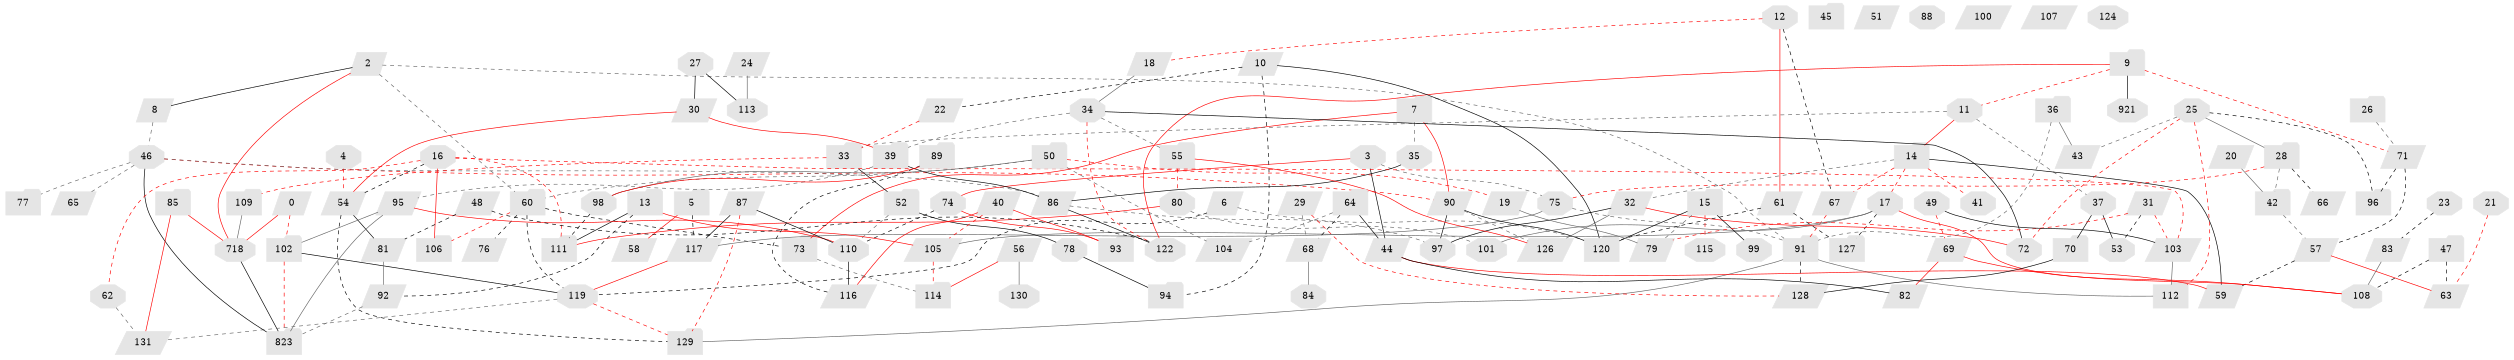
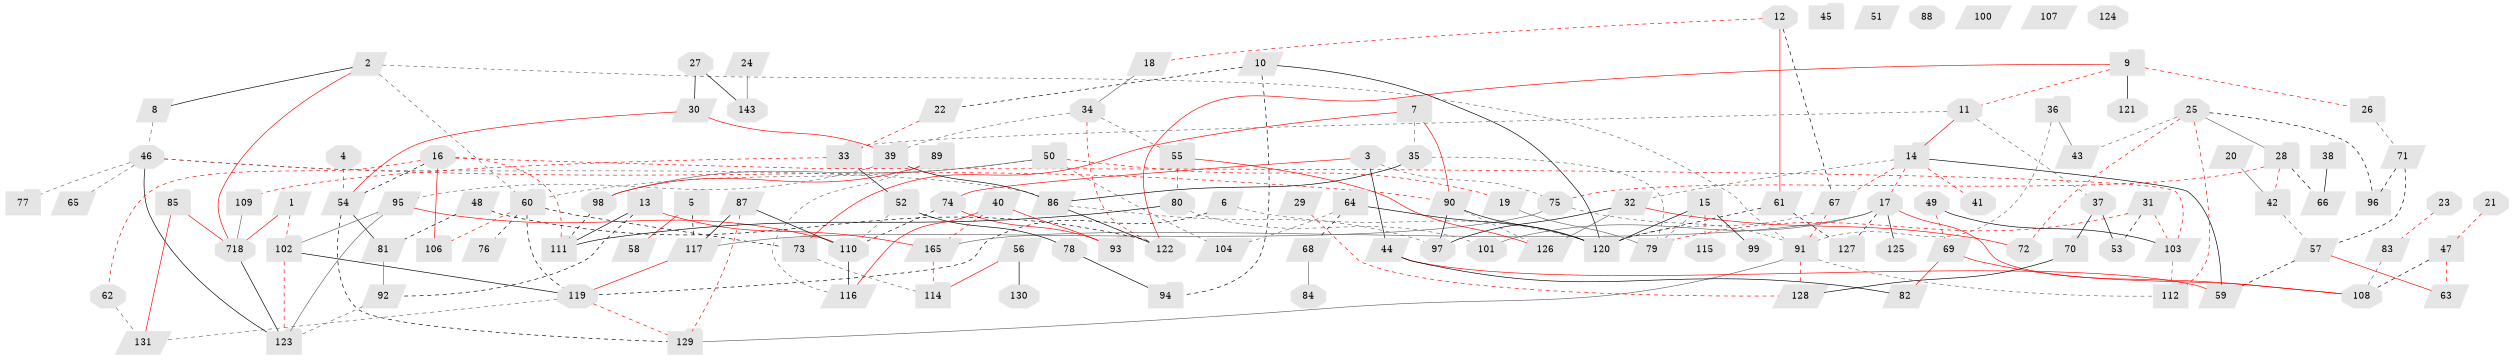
  graph {
    node [color=gray90 shape=parallelogram style=filled]
    edge [color=black style=dashed]
    102 [shape=folder]
-   1 [label=0]
+   1
    n3 [label=718 shape=octagon]
    119 [shape=octagon]
-   123 [shape=folder label=823]
+   123 [shape=folder]
    2
    8
    60 [shape=folder]
    91 [shape=folder]
    46 [shape=octagon]
    73 [shape=folder]
    106 [shape=folder]
    76
    112 [shape=folder]
    128
    129 [shape=folder]
    3 [shape=octagon]
    44
    74 [shape=octagon]
    75 [shape=octagon]
    59
    82
    93 [shape=folder]
    110 [shape=octagon]
    117
    4 [shape=octagon]
    54
    81
    5 [shape=folder]
    58
    6
    120 [shape=folder]
    131
    7 [shape=folder]
    35 [shape=octagon]
    90
    79
    86
    114 [shape=folder]
    97 [shape=octagon]
    126
    65
    77 [shape=folder]
    9 [shape=folder]
    11 [shape=octagon]
    26 [shape=folder]
-   121 [shape=octagon label=921]
+   121 [shape=octagon]
    122 [shape=octagon]
    14 [shape=folder]
    33 [shape=folder]
    37 [shape=octagon]
    71
    10
    22
    94 [shape=folder]
    67
    17 [shape=octagon]
    32
    41 [shape=octagon]
    52 [shape=folder]
    109 [shape=folder]
    53 [shape=octagon]
    70 [shape=folder]
    12 [shape=octagon]
    18
    61
    34 [shape=octagon]
    127 [shape=folder]
    13 [shape=folder]
    92
-   105
+   105 [label=165]
    111 [shape=folder]
    101 [shape=octagon]
    108 [shape=octagon]
+   125 [shape=octagon]
    72 [shape=octagon]
    15 [shape=folder]
    99 [shape=octagon]
    115 [shape=octagon]
    16 [shape=octagon]
    62 [shape=octagon]
    103
    39 [shape=folder]
    55 [shape=folder]
    19
    42 [shape=folder]
    20
    57
    21 [shape=octagon]
    63
    23 [shape=octagon]
    83
-   113 [shape=octagon]
+   113 [shape=octagon label=143]
    24
    25 [shape=octagon]
    28 [shape=folder]
    43
    96 [shape=folder]
    66
    27 [shape=octagon]
    30
    29
    68
    84 [shape=octagon]
    95
    31
    78 [shape=octagon]
    80 [shape=octagon]
    36 [shape=folder]
+   38 [shape=folder]
    40
    116
    45 [shape=folder]
    47 [shape=folder]
    48
    49 [shape=octagon]
    69
    50 [shape=folder]
    98 [shape=octagon]
    104
    51
    56
    130 [shape=octagon]
    64 [shape=folder]
    85 [shape=folder]
    87
    88 [shape=octagon]
    89 [shape=folder]
    100
    107
    124 [shape=octagon]
    102 -- 119 [style=solid]
    102 -- 123 [color=red]
    1 -- 102 [color=red]
    1 -- n3 [color=red style=solid]
    n3 -- 123 [style=solid]
    119 -- 129 [color=red]
    119 -- 131 [color=gray40]
    2 -- n3 [color=red style=solid]
    2 -- 8 [style=solid]
    2 -- 60 [color=gray40]
    2 -- 91 [color=gray40]
    8 -- 46 [color=gray40]
    60 -- 119
    60 -- 73
    60 -- 106 [color=red]
    60 -- 76
-   91 -- 112 [color=gray40 style=solid]
-   91 -- 128
+   91 -- 112 [color=gray40]
+   91 -- 128 [color=red]
    91 -- 129 [color=gray40 style=solid]
    46 -- 123 [style=solid]
    46 -- 90 [color=red]
    46 -- 86 [color=gray40]
    46 -- 65 [color=gray40]
    46 -- 77 [color=gray40]
    73 -- 114 [color=gray40]
    3 -- 44 [style=solid]
    3 -- 74 [color=red style=solid]
    3 -- 75 [color=gray40]
    44 -- 59 [color=red style=solid]
    44 -- 82 [style=solid]
    74 -- 93 [color=red style=solid]
    74 -- 110
    75 -- 91 [color=gray40]
    75 -- 117 [color=gray40 style=solid]
    110 -- 116 [style=solid]
    117 -- 119 [color=red style=solid]
    4 -- 54 [color=red]
    54 -- 129
    54 -- 81 [style=solid]
    81 -- 92 [color=gray40 style=solid]
    5 -- 117
    5 -- 58 [color=red style=solid]
    6 -- 119
    6 -- 120 [color=gray40]
    7 -- 73 [color=red style=solid]
    7 -- 35 [color=gray40]
    7 -- 90 [color=red style=solid]
+   35 -- 79 [color=gray40]
    35 -- 86 [style=solid]
    90 -- 120 [style=solid]
    90 -- 97 [style=solid]
    90 -- 126 [color=gray40]
    86 -- 97 [color=gray40]
    86 -- 122 [style=solid]
    9 -- 11 [color=red]
-   9 -- 71 [color=red]
+   9 -- 26 [color=red]
    9 -- 121 [style=solid]
    9 -- 122 [color=red style=solid]
    11 -- 14 [color=red style=solid]
    11 -- 33 [color=gray40]
    11 -- 37 [color=gray40]
    26 -- 71 [color=gray40]
    14 -- 59 [style=solid]
    14 -- 67 [color=red]
    14 -- 17 [color=red]
    14 -- 32 [color=gray40]
    14 -- 41 [color=red]
    33 -- 52 [style=solid]
    33 -- 109 [color=red]
    37 -- 53 [style=solid]
    37 -- 70 [style=solid]
    71 -- 57
    71 -- 96
    10 -- 120 [style=solid]
    10 -- 22
    10 -- 94
    22 -- 33 [color=red]
    67 -- 91 [color=red]
+   67 -- 120 [color=gray40]
    17 -- 127
    17 -- 105 [color=gray40 style=solid]
    17 -- 101 [color=gray40 style=solid]
    17 -- 108 [color=red style=solid]
+   17 -- 125 [style=solid]
    32 -- 97 [style=solid]
    32 -- 126 [color=gray40 style=solid]
    32 -- 72 [color=red style=solid]
    52 -- 110 [color=gray40]
    52 -- 78 [style=solid]
    109 -- n3 [color=gray40 style=solid]
    70 -- 128 [style=solid]
    12 -- 67
    12 -- 18 [color=red]
    12 -- 61 [color=red style=solid]
    18 -- 34 [color=gray40 style=solid]
    61 -- 120
    61 -- 127
    34 -- 122 [color=red]
-   34 -- 72 [style=solid]
    34 -- 39 [color=gray40]
    34 -- 55 [color=gray40]
    13 -- 92
    13 -- 105 [color=red style=solid]
    13 -- 111 [style=solid]
    92 -- 123 [color=gray40]
    105 -- 114 [color=red]
    15 -- 120 [style=solid]
    15 -- 79 [color=gray40]
    15 -- 99 [style=solid]
    15 -- 115 [color=red]
    16 -- 106 [color=red style=solid]
    16 -- 54
    16 -- 111 [color=red]
    16 -- 62 [color=red]
    16 -- 103 [color=red]
    62 -- 131 [color=gray40]
-   103 -- 112 [color=gray40 style=solid]
+   103 -- 112 [color=gray40]
    39 -- 86 [style=solid]
    39 -- 95 [color=gray40]
    55 -- 126 [color=red style=solid]
    55 -- 80 [color=red]
    19 -- 79 [color=gray40 style=solid]
    42 -- 57 [color=gray40]
    20 -- 42 [color=gray40 style=solid]
    57 -- 59
    57 -- 63 [color=red style=solid]
-   21 -- 63 [color=red]
-   23 -- 83
-   83 -- 108 [color=gray40 style=solid]
+   21 -- 47 [color=red]
+   23 -- 83 [color=red]
+   83 -- 108 [color=gray40]
    24 -- 113 [color=gray40 style=solid]
    25 -- 112 [color=red]
    25 -- 72 [color=red]
    25 -- 28 [color=gray40 style=solid]
    25 -- 43 [color=gray40]
    25 -- 96
    28 -- 75 [color=red]
-   28 -- 42 [color=gray40]
+   28 -- 42 [color=red]
    28 -- 66
    27 -- 113 [style=solid]
    27 -- 30 [style=solid]
    30 -- 54 [color=red style=solid]
    30 -- 39 [color=red style=solid]
    29 -- 128 [color=red]
-   29 -- 68 [color=gray40]
    68 -- 84 [color=gray40 style=solid]
    95 -- 102 [color=gray40 style=solid]
    95 -- 123 [color=gray40 style=solid]
    95 -- 110 [color=red style=solid]
    31 -- 79 [color=red]
    31 -- 53
    31 -- 103 [color=red]
    78 -- 94 [style=solid]
-   80 -- 111 [color=red style=solid]
+   80 -- 111 [style=solid]
    80 -- 101 [color=gray40]
    36 -- 91 [color=gray40]
    36 -- 43 [color=gray40 style=solid]
+   38 -- 66 [style=solid]
    40 -- 93 [color=red style=solid]
    40 -- 105 [color=red]
    40 -- 116 [color=red style=solid]
    47 -- 108
-   47 -- 63
+   47 -- 63 [color=red]
    48 -- 81
    48 -- 122
    49 -- 103 [style=solid]
    49 -- 69 [color=red]
    69 -- 82 [color=red style=solid]
    69 -- 108 [color=red style=solid]
    50 -- 60 [color=gray40]
    50 -- 19 [color=red]
    50 -- 98 [color=gray40 style=solid]
    50 -- 104 [color=gray40]
    98 -- 111
    56 -- 114 [color=red style=solid]
-   56 -- 130 [color=gray40 style=solid]
-   64 -- 44 [style=solid]
+   56 -- 130 [style=solid]
+   64 -- 120 [style=solid]
    64 -- 68
    64 -- 104 [color=gray40]
    85 -- n3 [color=red style=solid]
    85 -- 131 [color=red style=solid]
    87 -- 129 [color=red]
    87 -- 110 [style=solid]
    87 -- 117 [style=solid]
-   89 -- 116
+   89 -- 116 [color=gray40]
    89 -- 98 [color=red style=solid]
  }
